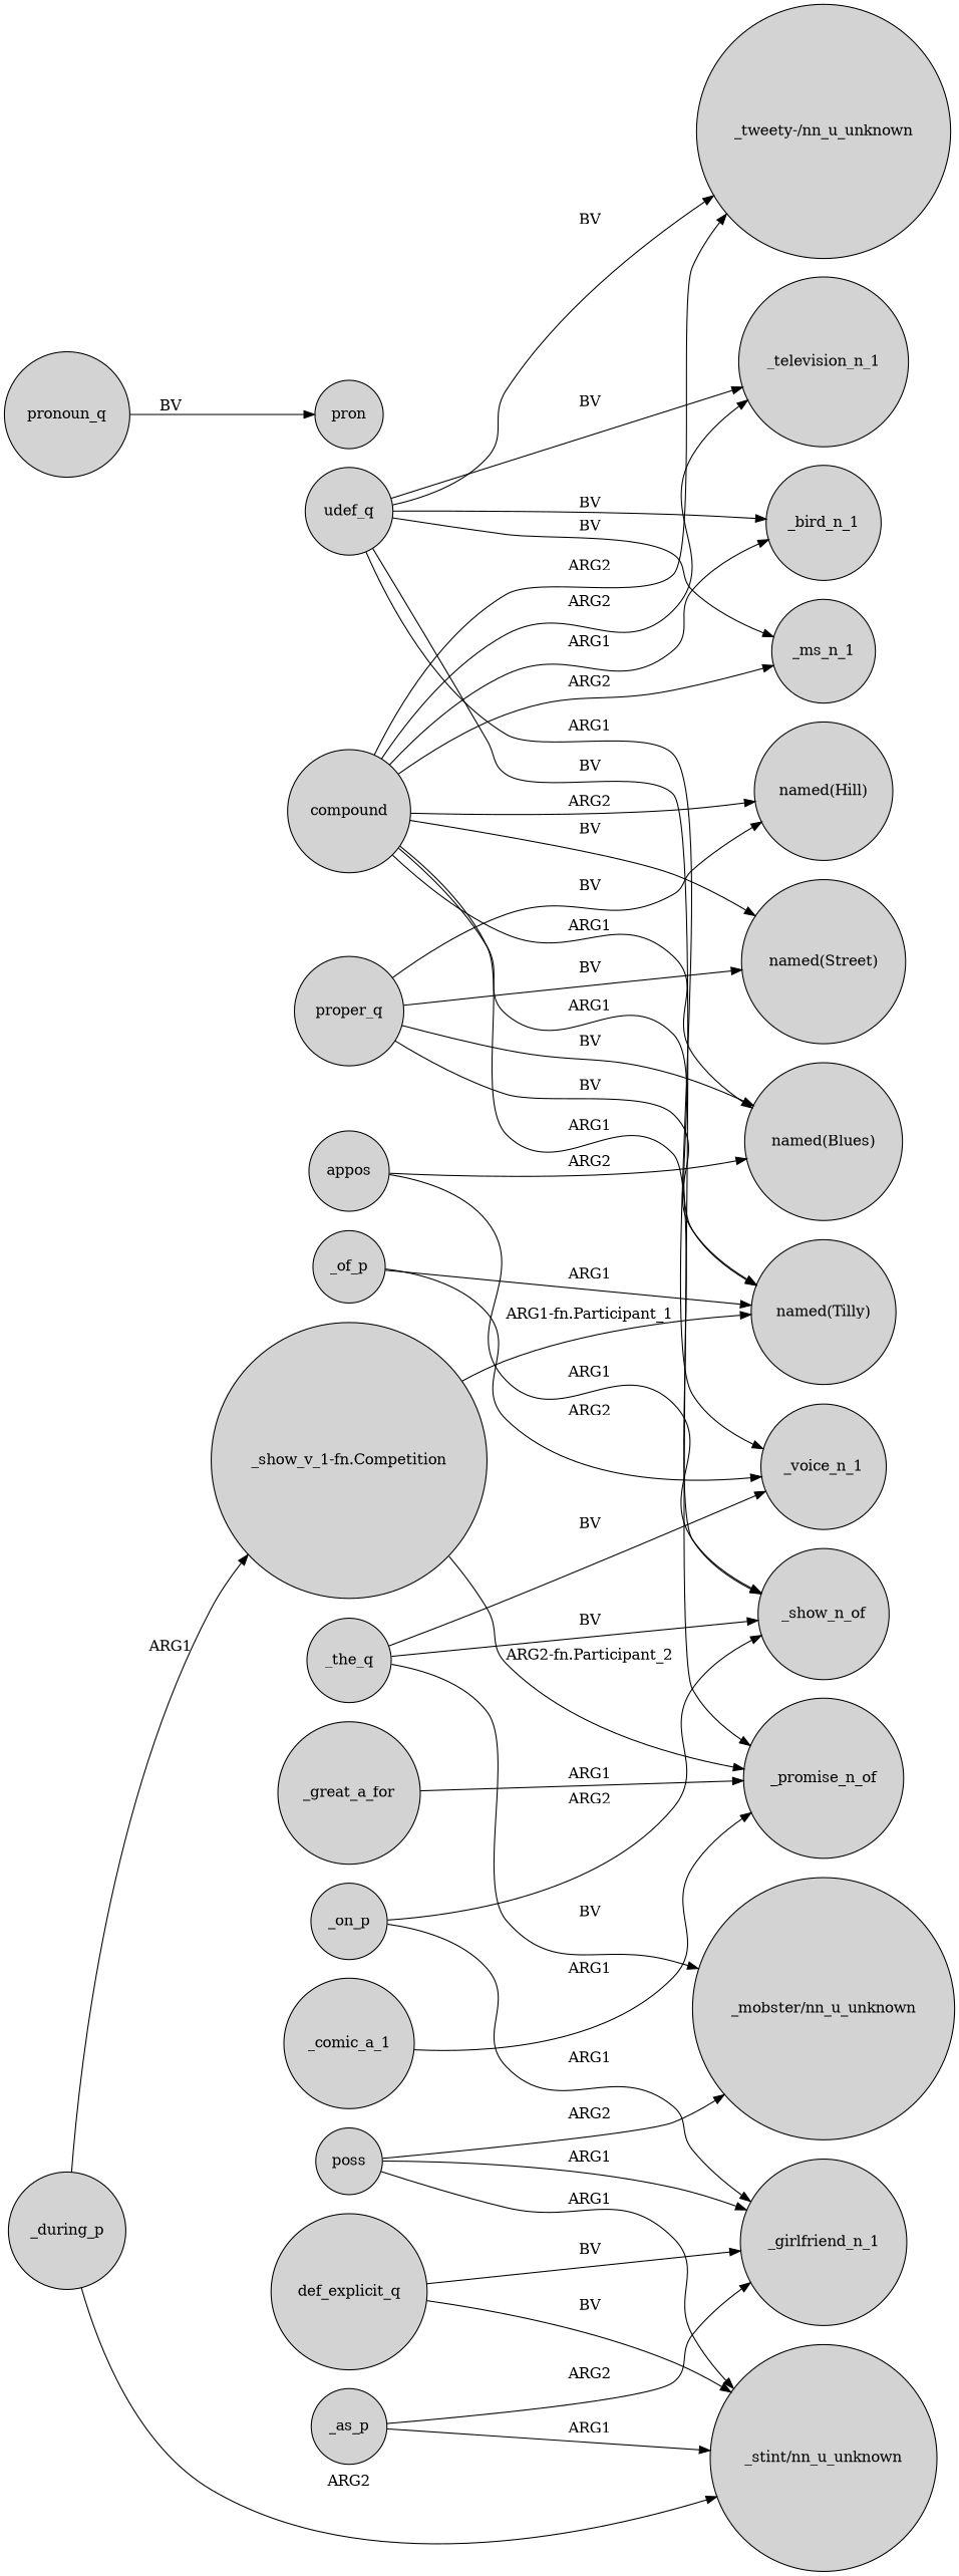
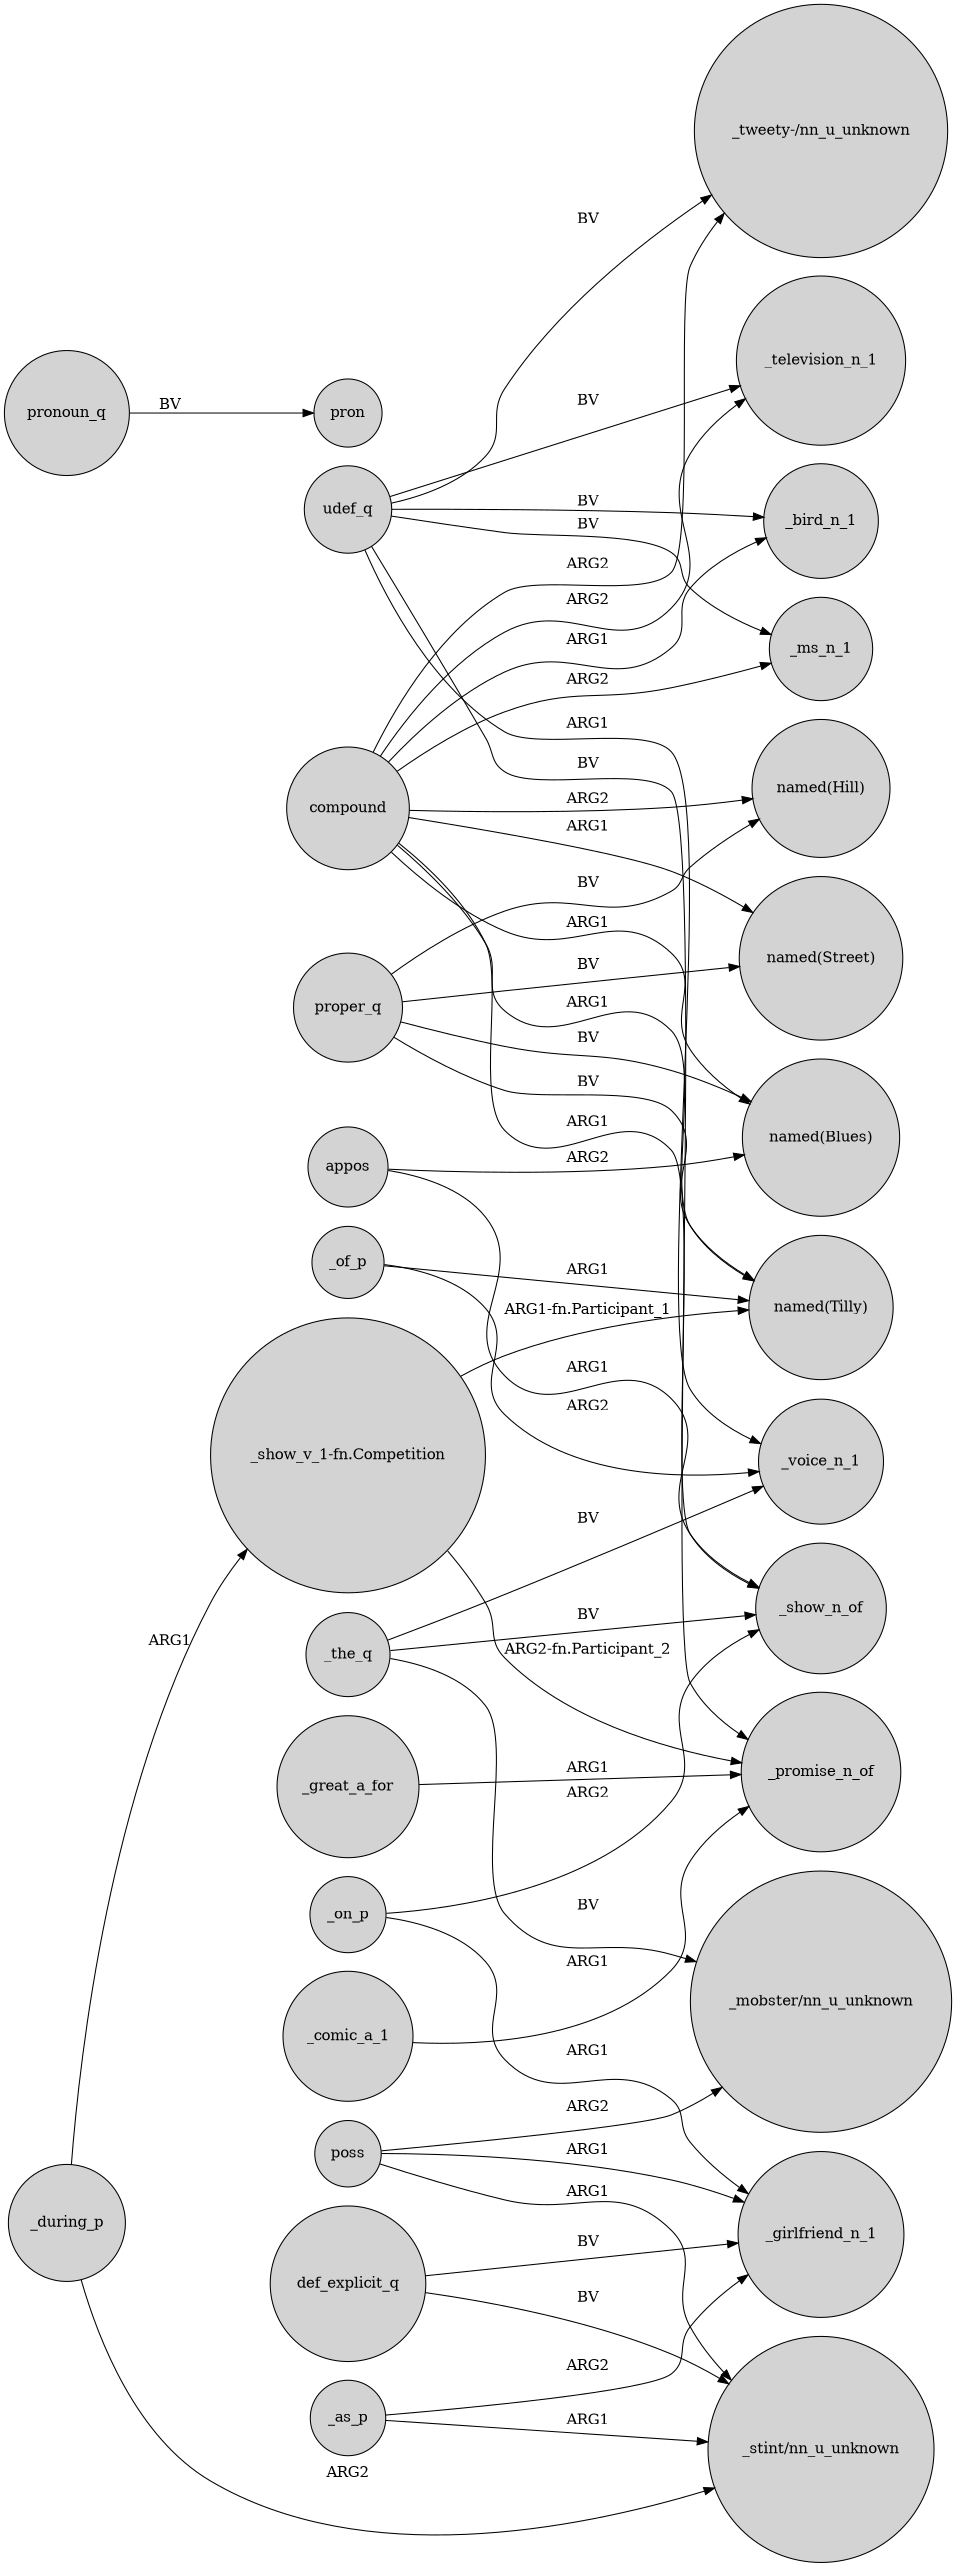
  digraph {
    rankdir=LR
    node [shape=circle style=filled]
    compound
    _show_n_of
    _ms_n_1
    _television_n_1
    "named(Hill)"
    _bird_n_1
    "named(Blues)"
    "named(Street)"
    "_tweety-/nn_u_unknown"
    "named(Tilly)"
    _the_q
    _voice_n_1
    "_mobster/nn_u_unknown"
    _on_p
    _girlfriend_n_1
    udef_q
    _promise_n_of
    "_show_v_1-fn.Competition"
    _of_p
    poss
    "_stint/nn_u_unknown"
    proper_q
    _during_p
    pronoun_q
    pron
    def_explicit_q
    _as_p
    appos
    _comic_a_1
    _great_a_for
    compound -> _show_n_of [label=ARG1]
    compound -> _ms_n_1 [label=ARG2]
    compound -> _television_n_1 [label=ARG2]
    compound -> "named(Hill)" [label=ARG2]
    compound -> _bird_n_1 [label=ARG1]
    compound -> "named(Blues)" [label=ARG1]
-   compound -> "named(Street)" [label=BV]
+   compound -> "named(Street)" [label=ARG1]
    compound -> "_tweety-/nn_u_unknown" [label=ARG2]
    compound -> "named(Tilly)" [label=ARG1]
    _the_q -> _show_n_of [label=BV]
    _the_q -> _voice_n_1 [label=BV]
    _the_q -> "_mobster/nn_u_unknown" [label=BV]
    _on_p -> _show_n_of [label=ARG2]
    _on_p -> _girlfriend_n_1 [label=ARG1]
    udef_q -> _ms_n_1 [label=BV]
    udef_q -> _television_n_1 [label=BV]
    udef_q -> _bird_n_1 [label=BV]
    udef_q -> "_tweety-/nn_u_unknown" [label=BV]
    udef_q -> _voice_n_1 [label=ARG1]
    udef_q -> _promise_n_of [label=BV]
    "_show_v_1-fn.Competition" -> "named(Tilly)" [label="ARG1-fn.Participant_1"]
    "_show_v_1-fn.Competition" -> _promise_n_of [label="ARG2-fn.Participant_2"]
    _of_p -> "named(Tilly)" [label=ARG1]
    _of_p -> _voice_n_1 [label=ARG2]
    poss -> "_mobster/nn_u_unknown" [label=ARG2]
    poss -> _girlfriend_n_1 [label=ARG1]
    poss -> "_stint/nn_u_unknown" [label=ARG1]
    proper_q -> "named(Hill)" [label=BV]
    proper_q -> "named(Blues)" [label=BV]
    proper_q -> "named(Street)" [label=BV]
    proper_q -> "named(Tilly)" [label=BV]
    _during_p -> "_show_v_1-fn.Competition" [label=ARG1]
    _during_p -> "_stint/nn_u_unknown" [label=ARG2]
    pronoun_q -> pron [label=BV]
    def_explicit_q -> _girlfriend_n_1 [label=BV]
    def_explicit_q -> "_stint/nn_u_unknown" [label=BV]
    _as_p -> _girlfriend_n_1 [label=ARG2]
    _as_p -> "_stint/nn_u_unknown" [label=ARG1]
    appos -> _show_n_of [label=ARG1]
    appos -> "named(Blues)" [label=ARG2]
    _comic_a_1 -> _promise_n_of [label=ARG1]
    _great_a_for -> _promise_n_of [label=ARG1]
  }
